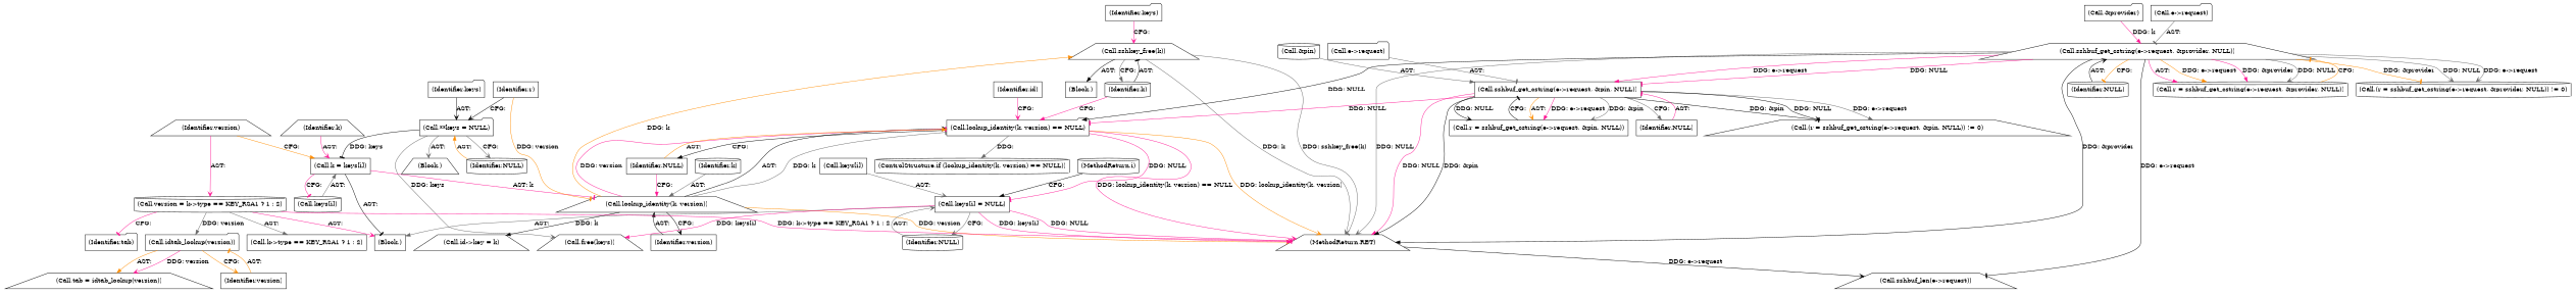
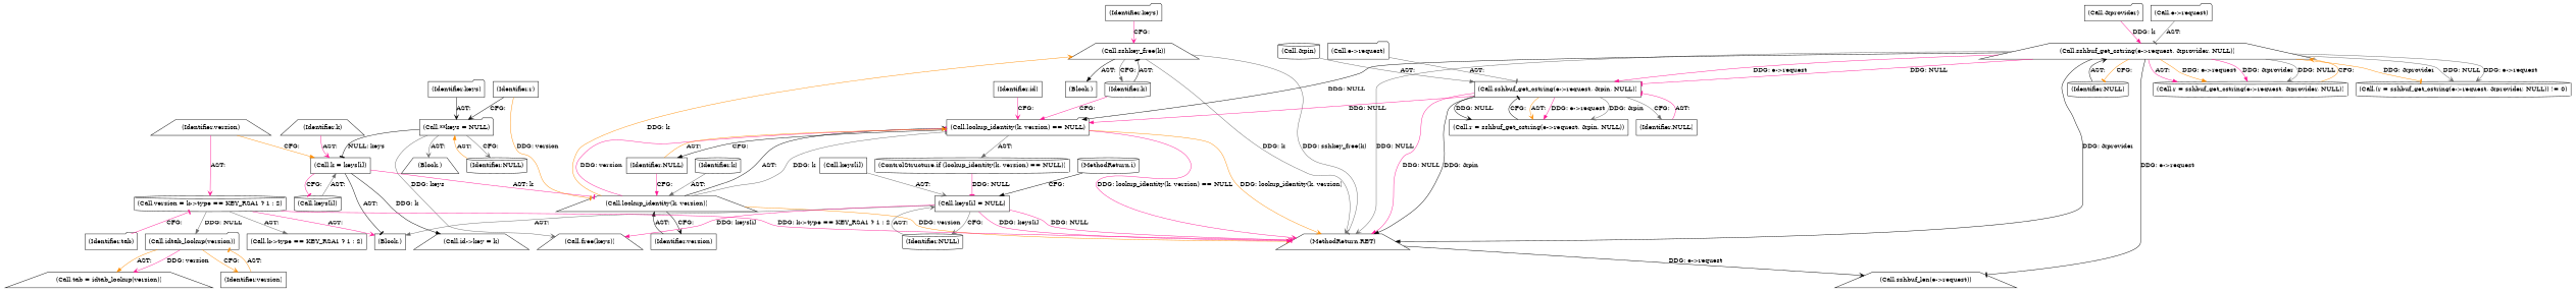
  digraph {
    node [shape=box]
    edge [arrowhead=vee color=deeppink]
    n1 [label="(Call,sshkey_free(k))" shape=trapezium]
    n2 [label="(Identifier,k)" shape=cylinder]
    n3 [label="(MethodReturn,RET)" shape=trapezium]
    n4 [label="(Block,)"]
    n5 [label="(Call,lookup_identity(k, version) == NULL)" shape=folder]
    n6 [label="(Call,sshbuf_len(e->request))" shape=trapezium]
    n7 [label="(Call,lookup_identity(k, version))" shape=trapezium]
    n8 [label="(Call,id->key = k)" shape=trapezium]
    n9 [label="(Identifier,version)"]
    n10 [label="(Call,keys[i] = NULL)"]
    n11 [label="(Identifier,NULL)"]
    n12 [label="(ControlStructure,if (lookup_identity(k, version) == NULL))" shape=cylinder]
    n13 [label="(Call,k = keys[i])"]
    n14 [label="(Call,keys[i])" shape=cylinder]
    n15 [label="(Block,)"]
    n16 [label="(Call,**keys = NULL)" shape=folder]
    n17 [label="(Block,)" shape=trapezium]
    n18 [label="(Call,free(keys))" shape=trapezium]
    n19 [label="(Identifier,NULL)" shape=cylinder]
    n20 [label="(Identifier,NULL)" shape=cylinder]
    n21 [label="(Call,sshbuf_get_cstring(e->request, &pin, NULL))"]
    n22 [label="(Identifier,NULL)"]
-   n23 [label="(Call,(r = sshbuf_get_cstring(e->request, &pin, NULL)) != 0)" shape=trapezium]
    n24 [label="(Call,r = sshbuf_get_cstring(e->request, &pin, NULL))"]
    n25 [label="(Call,sshbuf_get_cstring(e->request, &provider, NULL))" shape=trapezium]
    n26 [label="(Identifier,NULL)" shape=cylinder]
    n27 [label="(Call,r = sshbuf_get_cstring(e->request, &provider, NULL))" shape=cylinder]
    n28 [label="(Call,(r = sshbuf_get_cstring(e->request, &provider, NULL)) != 0)" shape=cylinder]
    n29 [label="(Call,idtab_lookup(version))" shape=folder]
    n30 [label="(Identifier,version)"]
    n31 [label="(Call,tab = idtab_lookup(version))" shape=trapezium]
    n32 [label="(Call,version = k->type == KEY_RSA1 ? 1 : 2)" shape=cylinder]
    n33 [label="(Call,k->type == KEY_RSA1 ? 1 : 2)"]
    n34 [label="(Identifier,version)" shape=trapezium]
    n35 [label="(Identifier,k)" shape=cylinder]
    n36 [label="(Identifier,r)"]
    n37 [label="(Call,&pin)" shape=cylinder]
    n38 [label="(Call,&provider)" shape=folder]
    n39 [label="(Identifier,tab)" shape=folder]
    n40 [label="(Call,e->request)" shape=folder]
    n41 [label="(MethodReturn,i)" shape=cylinder]
    n42 [label="(Identifier,keys)" shape=folder]
    n43 [label="(Identifier,k)" shape=trapezium]
    n44 [label="(Identifier,id)"]
    n45 [label="(Identifier,keys)" shape=folder]
    n46 [label="(Call,e->request)" shape=folder]
    n47 [label="(Call,keys[i])"]
    n1 -> n2 [arrowhead=normal color=gray40 label="CFG: "]
    n1 -> n3 [arrowhead=tee color=gray40 label="DDG: sshkey_free(k)"]
    n1 -> n3 [color=gray40 label="DDG: k"]
    n1 -> n4 [arrowhead=normal color=black label="AST: "]
    n2 -> n1 [arrowhead=tee color=black label="AST: "]
    n2 -> n5 [arrowhead=normal label="CFG: "]
    n3 -> n6 [color=black label="DDG: e->request"]
    n5 -> n3 [color=darkorange label="DDG: lookup_identity(k, version)"]
    n5 -> n3 [label="DDG: lookup_identity(k, version) == NULL"]
-   n5 -> n10 [arrowhead=tee label="DDG: NULL"]
+   n12 -> n10 [arrowhead=tee label="DDG: NULL"]
    n5 -> n11 [arrowhead=normal color=black label="CFG: "]
-   n5 -> n12 [arrowhead=normal color=gray40 label="DDG: "]
-   n7 -> n1 [arrowhead=normal color=darkorange label="DDG: k"]
+   n5 -> n12 [arrowhead=normal color=gray40 label="AST: "]
+   n7 -> n1 [color=darkorange label="DDG: k"]
    n7 -> n3 [color=darkorange label="DDG: version"]
    n7 -> n5 [color=black label="AST: "]
    n7 -> n5 [arrowhead=tee color=gray40 label="DDG: k"]
    n7 -> n5 [arrowhead=tee label="DDG: version"]
-   n7 -> n8 [arrowhead=normal color=black label="DDG: k"]
+   n13 -> n8 [arrowhead=normal color=black label="DDG: k"]
    n7 -> n9 [color=black label="CFG: "]
    n9 -> n7 [arrowhead=normal color=black label="AST: "]
    n10 -> n3 [label="DDG: NULL"]
    n10 -> n3 [arrowhead=normal label="DDG: keys[i]"]
    n10 -> n15 [arrowhead=normal color=gray40 label="AST: "]
    n10 -> n18 [arrowhead=normal label="DDG: keys[i]"]
    n10 -> n20 [color=gray40 label="CFG: "]
    n11 -> n5 [arrowhead=normal color=darkorange label="AST: "]
    n11 -> n7 [arrowhead=normal label="CFG: "]
    n13 -> n7 [arrowhead=tee label="AST: k"]
    n13 -> n14 [arrowhead=tee label="CFG: "]
    n13 -> n15 [arrowhead=tee color=black label="AST: "]
    n14 -> n13 [arrowhead=normal color=gray40 label="AST: "]
-   n16 -> n13 [arrowhead=tee color=black label="DDG: keys"]
+   n16 -> n13 [arrowhead=tee color=black label="NULL: keys"]
    n16 -> n17 [color=gray40 label="AST: "]
    n16 -> n18 [color=gray40 label="DDG: keys"]
    n16 -> n19 [color=gray40 label="CFG: "]
    n19 -> n16 [arrowhead=normal color=darkorange label="AST: "]
    n20 -> n10 [color=gray40 label="AST: "]
    n21 -> n3 [arrowhead=normal label="DDG: NULL"]
    n21 -> n3 [arrowhead=normal color=black label="DDG: &pin"]
-   n21 -> n5 [arrowhead=tee label="DDG: NULL"]
+   n21 -> n5 [arrowhead=normal label="DDG: NULL"]
    n21 -> n22 [arrowhead=normal color=gray40 label="CFG: "]
-   n21 -> n23 [arrowhead=normal color=gray40 label="DDG: e->request"]
-   n21 -> n23 [arrowhead=tee color=black label="DDG: &pin"]
-   n21 -> n23 [color=black label="DDG: NULL"]
    n21 -> n24 [color=darkorange label="AST: "]
    n21 -> n24 [arrowhead=normal label="DDG: e->request"]
    n21 -> n24 [color=gray40 label="DDG: &pin"]
    n21 -> n24 [color=black label="DDG: NULL"]
    n22 -> n21 [arrowhead=tee label="AST: "]
    n24 -> n21 [arrowhead=tee color=black label="CFG: "]
    n25 -> n3 [color=gray40 label="DDG: NULL"]
    n25 -> n3 [arrowhead=normal color=black label="DDG: &provider"]
    n25 -> n5 [arrowhead=normal color=black label="DDG: NULL"]
    n25 -> n6 [arrowhead=tee color=black label="DDG: e->request"]
    n25 -> n21 [arrowhead=normal label="DDG: e->request"]
    n25 -> n21 [arrowhead=tee label="DDG: NULL"]
    n25 -> n26 [arrowhead=tee color=darkorange label="CFG: "]
    n25 -> n27 [arrowhead=normal label="AST: "]
    n25 -> n27 [arrowhead=normal color=darkorange label="DDG: e->request"]
    n25 -> n27 [arrowhead=normal label="DDG: &provider"]
    n25 -> n27 [color=gray40 label="DDG: NULL"]
    n25 -> n28 [color=gray40 label="DDG: e->request"]
    n25 -> n28 [arrowhead=tee color=darkorange label="DDG: &provider"]
    n25 -> n28 [color=gray40 label="DDG: NULL"]
    n26 -> n25 [color=black label="AST: "]
-   n27 -> n25 [arrowhead=tee color=darkorange label="CFG: "]
+   n27 -> n25 [color=darkorange label="CFG: "]
    n29 -> n30 [color=darkorange label="CFG: "]
    n29 -> n31 [arrowhead=normal color=darkorange label="AST: "]
    n29 -> n31 [label="DDG: version"]
    n30 -> n29 [arrowhead=tee color=darkorange label="AST: "]
    n32 -> n3 [arrowhead=tee label="DDG: k->type == KEY_RSA1 ? 1 : 2"]
    n32 -> n15 [label="AST: "]
-   n32 -> n29 [arrowhead=normal color=gray40 label="DDG: version"]
+   n32 -> n29 [arrowhead=normal color=gray40 label="DDG: NULL"]
    n32 -> n33 [arrowhead=normal color=gray40 label="AST: "]
    n34 -> n13 [arrowhead=normal color=darkorange label="CFG: "]
    n34 -> n32 [label="AST: "]
    n35 -> n7 [arrowhead=normal color=gray40 label="AST: "]
    n36 -> n7 [arrowhead=tee color=darkorange label="DDG: version"]
    n36 -> n16 [color=black label="CFG: "]
    n37 -> n21 [arrowhead=normal color=gray40 label="AST: "]
    n38 -> n25 [arrowhead=normal label="DDG: k"]
-   n32 -> n39 [arrowhead=tee label="CFG: "]
+   n39 -> n32 [arrowhead=tee label="CFG: "]
    n40 -> n21 [arrowhead=tee color=gray40 label="AST: "]
    n41 -> n10 [arrowhead=normal color=black label="CFG: "]
    n42 -> n1 [label="CFG: "]
    n43 -> n13 [label="AST: "]
    n44 -> n5 [label="CFG: "]
    n45 -> n16 [color=black label="AST: "]
    n46 -> n25 [arrowhead=tee color=gray40 label="AST: "]
    n47 -> n10 [color=gray40 label="AST: "]
  }
